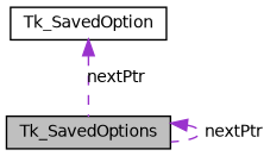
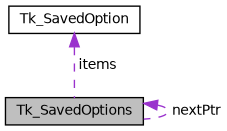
  digraph {
    node [color=black fontname=Helvetica fontsize=10 shape=record style=filled]
    edge [color=darkorchid3 dir=back fontname=Helvetica fontsize=10 labelfontname=Helvetica labelfontsize=10 style=dashed]
    n1 [fillcolor=grey75 fontcolor=black height=0.2 label=Tk_SavedOptions width=0.4]
    n2 [fillcolor=white height=0.2 label=Tk_SavedOption width=0.4]
    n1 -> n1 [label=" nextPtr"]
-   n2 -> n1 [label=" nextPtr"]
+   n2 -> n1 [label=" items"]
  }
